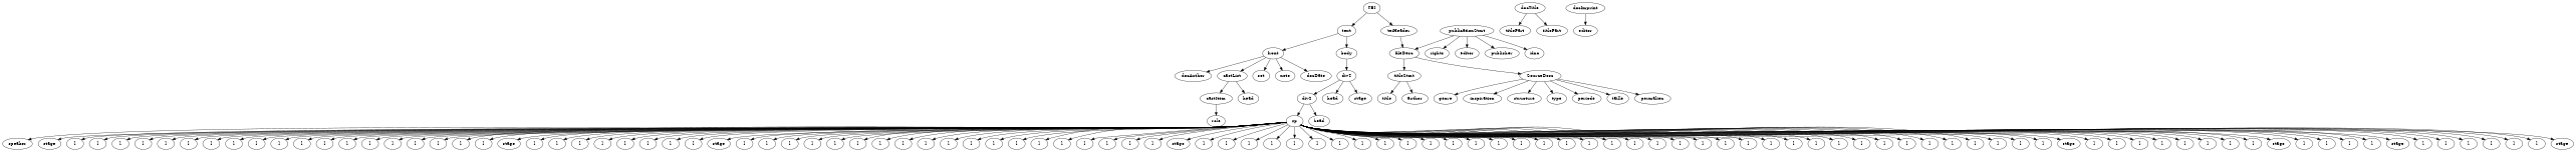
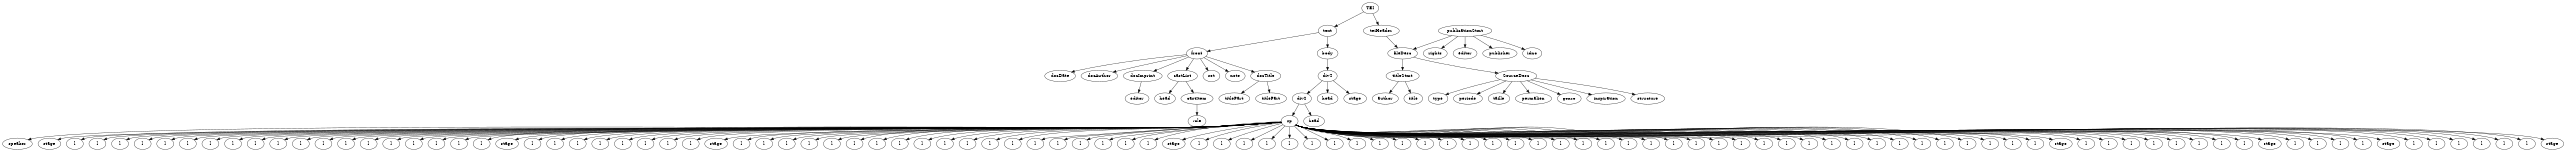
  digraph {
    n1 [label=TEI]
    n2 [label=teiHeader]
    n3 [label=text]
    n4 [label=fileDesc]
    n5 [label=front]
    n6 [label=body]
    n7 [label=titleStmt]
    n8 [label=SourceDesc]
    n9 [label=title]
    n10 [label=author]
    n11 [label=publicationStmt]
    n12 [label=editor]
    n13 [label=publisher]
    n14 [label=idno]
    n15 [label=rights]
    n16 [label=genre]
    n17 [label=inspiration]
    n18 [label=structure]
    n19 [label=type]
    n20 [label=periode]
    n21 [label=taille]
    n22 [label=permalien]
    n23 [label=docTitle]
    n24 [label=docDate]
    n25 [label=docAuthor]
    n26 [label=docImprint]
    n27 [label=castList]
    n28 [label=set]
    n29 [label=note]
    n30 [label=div4]
    n31 [label=titlePart]
    n32 [label=titlePart]
    n33 [label=editor]
    n34 [label=head]
    n35 [label=castItem]
    n36 [label=role]
    n37 [label=head]
    n38 [label=stage]
    n39 [label=div2]
    n40 [label=head]
    n41 [label=sp]
    n42 [label=speaker]
    n43 [label=stage]
    n44 [label=l]
    n45 [label=l]
    n46 [label=l]
    n47 [label=l]
    n48 [label=l]
    n49 [label=l]
    n50 [label=l]
    n51 [label=l]
    n52 [label=l]
    n53 [label=l]
    n54 [label=l]
    n55 [label=l]
    n56 [label=l]
    n57 [label=l]
    n58 [label=l]
    n59 [label=l]
    n60 [label=l]
    n61 [label=l]
    n62 [label=l]
    n63 [label=stage]
    n64 [label=l]
    n65 [label=l]
    n66 [label=l]
    n67 [label=l]
    n68 [label=l]
    n69 [label=l]
    n70 [label=l]
    n71 [label=l]
    n72 [label=stage]
    n73 [label=l]
    n74 [label=l]
    n75 [label=l]
    n76 [label=l]
    n77 [label=l]
    n78 [label=l]
    n79 [label=l]
    n80 [label=l]
    n81 [label=l]
    n82 [label=l]
    n83 [label=l]
    n84 [label=l]
    n85 [label=l]
    n86 [label=l]
    n87 [label=l]
    n88 [label=l]
    n89 [label=l]
    n90 [label=l]
    n91 [label=l]
    n92 [label=stage]
    n93 [label=l]
    n94 [label=l]
    n95 [label=l]
    n96 [label=l]
    n97 [label=l]
    n98 [label=l]
    n99 [label=l]
    n100 [label=l]
    n101 [label=l]
    n102 [label=l]
    n103 [label=l]
    n104 [label=l]
    n105 [label=l]
    n106 [label=l]
    n107 [label=l]
    n108 [label=l]
    n109 [label=l]
    n110 [label=l]
    n111 [label=l]
    n112 [label=l]
    n113 [label=l]
    n114 [label=l]
    n115 [label=l]
    n116 [label=l]
    n117 [label=l]
    n118 [label=l]
    n119 [label=l]
    n120 [label=l]
    n121 [label=l]
    n122 [label=l]
    n123 [label=l]
    n124 [label=l]
    n125 [label=l]
    n126 [label=l]
    n127 [label=l]
    n128 [label=l]
    n129 [label=l]
    n130 [label=l]
    n131 [label=stage]
    n132 [label=l]
    n133 [label=l]
    n134 [label=l]
    n135 [label=l]
    n136 [label=l]
    n137 [label=l]
    n138 [label=l]
    n139 [label=l]
    n140 [label=stage]
    n141 [label=l]
    n142 [label=l]
    n143 [label=l]
    n144 [label=l]
    n145 [label=stage]
    n146 [label=l]
    n147 [label=l]
    n148 [label=l]
    n149 [label=l]
    n150 [label=l]
    n151 [label=l]
    n152 [label=stage]
    n1 -> n2
    n1 -> n3
    n2 -> n4
    n3 -> n5
    n3 -> n6
    n4 -> n7
    n4 -> n8
+   n5 -> n23
    n5 -> n24
    n5 -> n25
+   n5 -> n26
    n5 -> n27
    n5 -> n28
    n5 -> n29
    n6 -> n30
    n7 -> n9
    n7 -> n10
    n8 -> n16
    n8 -> n17
    n8 -> n18
    n8 -> n19
    n8 -> n20
    n8 -> n21
    n8 -> n22
    n11 -> n4
    n11 -> n12
    n11 -> n13
    n11 -> n14
    n11 -> n15
    n23 -> n31
    n23 -> n32
    n26 -> n33
    n27 -> n34
    n27 -> n35
    n30 -> n37
    n30 -> n38
    n30 -> n39
    n35 -> n36
    n39 -> n40
    n39 -> n41
    n41 -> n42
    n41 -> n43
    n41 -> n44
    n41 -> n45
    n41 -> n46
    n41 -> n47
    n41 -> n48
    n41 -> n49
    n41 -> n50
    n41 -> n51
    n41 -> n52
    n41 -> n53
    n41 -> n54
    n41 -> n55
    n41 -> n56
    n41 -> n57
    n41 -> n58
    n41 -> n59
    n41 -> n60
    n41 -> n61
    n41 -> n62
    n41 -> n63
    n41 -> n64
    n41 -> n65
    n41 -> n66
    n41 -> n67
    n41 -> n68
    n41 -> n69
    n41 -> n70
    n41 -> n71
    n41 -> n72
    n41 -> n73
    n41 -> n74
    n41 -> n75
    n41 -> n76
    n41 -> n77
    n41 -> n78
    n41 -> n79
    n41 -> n80
    n41 -> n81
    n41 -> n82
    n41 -> n83
    n41 -> n84
    n41 -> n85
    n41 -> n86
    n41 -> n87
    n41 -> n88
    n41 -> n89
    n41 -> n90
    n41 -> n91
    n41 -> n92
    n41 -> n93
    n41 -> n94
    n41 -> n95
    n41 -> n96
    n41 -> n97
    n41 -> n98
    n41 -> n99
    n41 -> n100
    n41 -> n101
    n41 -> n102
    n41 -> n103
    n41 -> n104
    n41 -> n105
    n41 -> n106
    n41 -> n107
    n41 -> n108
    n41 -> n109
    n41 -> n110
    n41 -> n111
    n41 -> n112
    n41 -> n113
    n41 -> n114
    n41 -> n115
    n41 -> n116
    n41 -> n117
    n41 -> n118
    n41 -> n119
    n41 -> n120
    n41 -> n121
    n41 -> n122
    n41 -> n123
    n41 -> n124
    n41 -> n125
    n41 -> n126
    n41 -> n127
    n41 -> n128
    n41 -> n129
    n41 -> n130
    n41 -> n131
    n41 -> n132
    n41 -> n133
    n41 -> n134
    n41 -> n135
    n41 -> n136
    n41 -> n137
    n41 -> n138
    n41 -> n139
    n41 -> n140
    n41 -> n141
    n41 -> n142
    n41 -> n143
    n41 -> n144
    n41 -> n145
    n41 -> n146
    n41 -> n147
    n41 -> n148
    n41 -> n149
    n41 -> n150
    n41 -> n151
    n41 -> n152
  }
